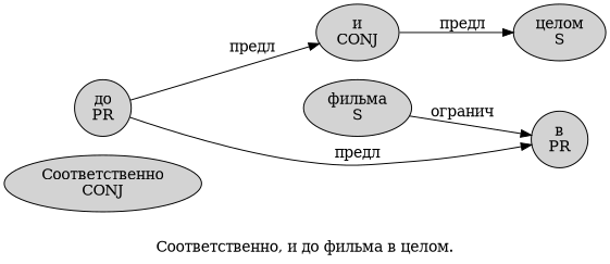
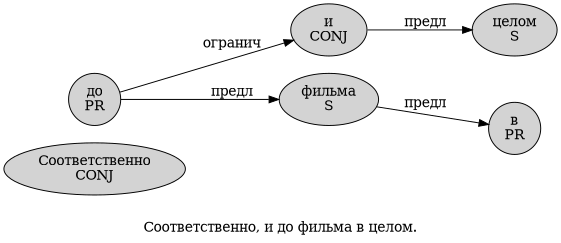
  digraph {
    label="Соответственно, и до фильма в целом."
    rankdir=LR
    node [fillcolor=lightgray penwidth=1 shape=ellipse style=filled]
    n1 [label="Соответственно\nCONJ"]
    n2 [label="и\nCONJ"]
    n3 [label="целом\nS"]
    n4 [label="до\nPR"]
    n5 [label="фильма\nS"]
    n6 [label="в\nPR"]
    n2 -> n3 [label="предл"]
-   n4 -> n2 [label="предл"]
-   n4 -> n6 [label="предл"]
-   n5 -> n6 [label="огранич"]
+   n4 -> n2 [label="огранич"]
+   n4 -> n5 [label="предл"]
+   n5 -> n6 [label="предл"]
  }
